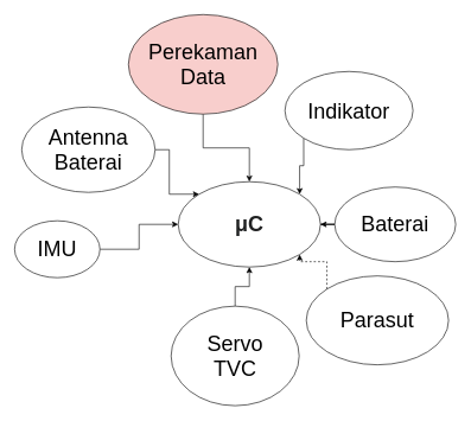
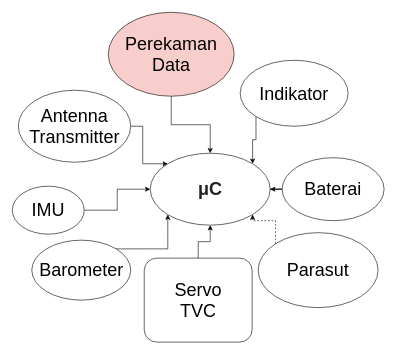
  <mxCell id="0" />
  <mxCell id="1" parent="0" />
  <mxCell id="2" value="&lt;b style=&quot;color: rgb(32 , 33 , 34) ; font-family: sans-serif ; background-color: rgb(255 , 255 , 255)&quot;&gt;&lt;font style=&quot;font-size: 30px&quot;&gt;μC&lt;/font&gt;&lt;/b&gt;" style="ellipse;whiteSpace=wrap;html=1;" parent="1" vertex="1"><mxGeometry x="250" y="255" width="200" height="120" as="geometry" /></mxCell>
  <mxCell id="3" style="edgeStyle=orthogonalEdgeStyle;rounded=0;orthogonalLoop=1;jettySize=auto;html=1;exitX=1;exitY=0.5;exitDx=0;exitDy=0;entryX=0;entryY=0.5;entryDx=0;entryDy=0;fontSize=24;" parent="1" source="4" target="2" edge="1"><mxGeometry relative="1" as="geometry" /></mxCell>
  <mxCell id="4" value="&lt;font style=&quot;font-size: 30px&quot;&gt;IMU&lt;/font&gt;" style="ellipse;whiteSpace=wrap;html=1;fontSize=24;" parent="1" vertex="1"><mxGeometry x="20" y="310" width="120" height="80" as="geometry" /></mxCell>
+ <mxCell id="5" style="edgeStyle=orthogonalEdgeStyle;rounded=0;orthogonalLoop=1;jettySize=auto;html=1;exitX=1;exitY=0;exitDx=0;exitDy=0;entryX=0;entryY=1;entryDx=0;entryDy=0;fontSize=24;" parent="1" source="6" target="2" edge="1"><mxGeometry relative="1" as="geometry" /></mxCell>
+ <mxCell id="6" value="&lt;font style=&quot;font-size: 30px&quot;&gt;Barometer&lt;/font&gt;" style="ellipse;whiteSpace=wrap;html=1;fontSize=24;" parent="1" vertex="1"><mxGeometry x="52.5" y="400" width="165" height="100" as="geometry" /></mxCell>
  <mxCell id="7" style="edgeStyle=orthogonalEdgeStyle;rounded=0;orthogonalLoop=1;jettySize=auto;html=1;exitX=0.5;exitY=0;exitDx=0;exitDy=0;entryX=0.5;entryY=1;entryDx=0;entryDy=0;fontSize=24;" parent="1" source="8" target="2" edge="1"><mxGeometry relative="1" as="geometry" /></mxCell>
- <mxCell id="8" value="&lt;font style=&quot;font-size: 30px&quot;&gt;Servo&lt;br&gt;TVC&lt;/font&gt;" style="ellipse;whiteSpace=wrap;html=1;fontSize=24;" parent="1" vertex="1"><mxGeometry x="240" y="430" width="180" height="140" as="geometry" /></mxCell>
+ <mxCell id="8" value="&lt;font style=&quot;font-size: 30px&quot;&gt;Servo&lt;br&gt;TVC&lt;/font&gt;" style="whiteSpace=wrap;html=1;fontSize=24;rounded=1;" parent="1" vertex="1"><mxGeometry x="240" y="430" width="180" height="140" as="geometry" /></mxCell>
  <mxCell id="9" style="edgeStyle=orthogonalEdgeStyle;rounded=0;orthogonalLoop=1;jettySize=auto;html=1;exitX=0;exitY=0;exitDx=0;exitDy=0;entryX=1;entryY=1;entryDx=0;entryDy=0;fontSize=30;dashed=1;" parent="1" source="10" target="2" edge="1"><mxGeometry relative="1" as="geometry" /></mxCell>
  <mxCell id="10" value="&lt;font style=&quot;font-size: 30px&quot;&gt;Parasut&lt;/font&gt;" style="ellipse;whiteSpace=wrap;html=1;fontSize=24;" parent="1" vertex="1"><mxGeometry x="430" y="387.5" width="200" height="125" as="geometry" /></mxCell>
  <mxCell id="11" style="edgeStyle=orthogonalEdgeStyle;rounded=0;orthogonalLoop=1;jettySize=auto;html=1;entryX=1;entryY=0.5;entryDx=0;entryDy=0;fontSize=30;" parent="1" source="12" target="2" edge="1"><mxGeometry relative="1" as="geometry" /></mxCell>
  <mxCell id="12" value="Baterai" style="ellipse;whiteSpace=wrap;html=1;fontSize=30;" parent="1" vertex="1"><mxGeometry x="470" y="262.5" width="170" height="105" as="geometry" /></mxCell>
  <mxCell id="13" style="edgeStyle=orthogonalEdgeStyle;rounded=0;orthogonalLoop=1;jettySize=auto;html=1;exitX=0;exitY=1;exitDx=0;exitDy=0;entryX=1;entryY=0;entryDx=0;entryDy=0;fontSize=30;" parent="1" source="14" target="2" edge="1"><mxGeometry relative="1" as="geometry" /></mxCell>
  <mxCell id="14" value="Indikator" style="ellipse;whiteSpace=wrap;html=1;fontSize=30;" parent="1" vertex="1"><mxGeometry x="400" y="100" width="180" height="110" as="geometry" /></mxCell>
  <mxCell id="15" style="edgeStyle=orthogonalEdgeStyle;rounded=0;orthogonalLoop=1;jettySize=auto;html=1;exitX=0.5;exitY=1;exitDx=0;exitDy=0;entryX=0.5;entryY=0;entryDx=0;entryDy=0;fontSize=30;" parent="1" source="16" target="2" edge="1"><mxGeometry relative="1" as="geometry" /></mxCell>
  <mxCell id="16" value="Perekaman Data" style="ellipse;whiteSpace=wrap;html=1;fontSize=30;fillColor=#f8cecc;" parent="1" vertex="1"><mxGeometry x="180" y="20" width="210" height="140" as="geometry" /></mxCell>
  <mxCell id="17" style="edgeStyle=orthogonalEdgeStyle;rounded=0;orthogonalLoop=1;jettySize=auto;html=1;exitX=1;exitY=0.5;exitDx=0;exitDy=0;entryX=0;entryY=0;entryDx=0;entryDy=0;fontSize=30;" parent="1" source="18" target="2" edge="1"><mxGeometry relative="1" as="geometry" /></mxCell>
- <mxCell id="18" value="Antenna Baterai" style="ellipse;whiteSpace=wrap;html=1;fontSize=30;" parent="1" vertex="1"><mxGeometry x="30" y="150" width="187.5" height="120" as="geometry" /></mxCell>
+ <mxCell id="18" value="Antenna Transmitter" style="ellipse;whiteSpace=wrap;html=1;fontSize=30;" parent="1" vertex="1"><mxGeometry x="30" y="150" width="187.5" height="120" as="geometry" /></mxCell>
